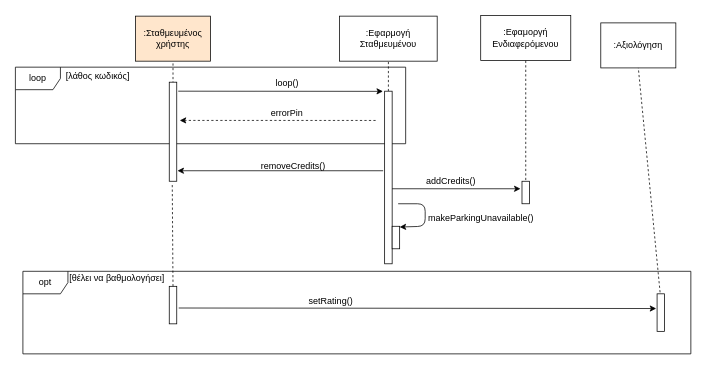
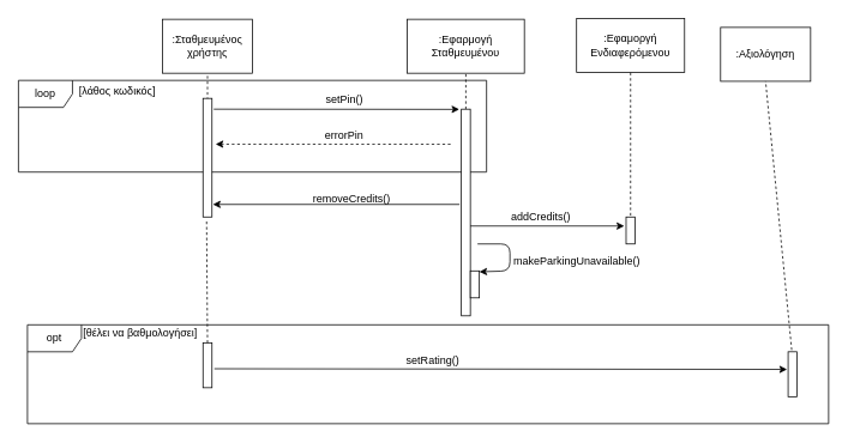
  <mxCell id="0" />
  <mxCell id="1" parent="0" />
  <mxCell id="2" value="opt" style="shape=umlFrame;whiteSpace=wrap;html=1;" vertex="1" parent="1"><mxGeometry x="30" y="361" width="890" height="110" as="geometry" /></mxCell>
  <mxCell id="3" value="loop" style="shape=umlFrame;whiteSpace=wrap;html=1;" vertex="1" parent="1"><mxGeometry x="20" y="89" width="520" height="102" as="geometry" /></mxCell>
- <mxCell id="4" value=":Σταθμευμένος χρήστης" style="rounded=0;whiteSpace=wrap;html=1;fillColor=#ffe6cc;" vertex="1" parent="1"><mxGeometry x="180" y="21" width="100" height="60" as="geometry" /></mxCell>
+ <mxCell id="4" value=":Σταθμευμένος χρήστης" style="rounded=0;whiteSpace=wrap;html=1;" vertex="1" parent="1"><mxGeometry x="180" y="21" width="100" height="60" as="geometry" /></mxCell>
  <mxCell id="5" value="" style="endArrow=none;html=1;entryX=0.5;entryY=1;entryDx=0;entryDy=0;dashed=1;" edge="1" parent="1" target="4"><mxGeometry width="50" height="50" relative="1" as="geometry"><mxPoint x="230" y="111" as="sourcePoint" /><mxPoint x="610" y="361" as="targetPoint" /></mxGeometry></mxCell>
  <mxCell id="6" value="" style="endArrow=classic;html=1;shadow=0;strokeWidth=1;entryX=-0.224;entryY=0.001;entryDx=0;entryDy=0;entryPerimeter=0;" edge="1" parent="1" target="23"><mxGeometry width="50" height="50" relative="1" as="geometry"><mxPoint x="237" y="121" as="sourcePoint" /><mxPoint x="472" y="121" as="targetPoint" /></mxGeometry></mxCell>
- <mxCell id="7" value="loop()" style="text;html=1;align=center;verticalAlign=middle;resizable=0;points=[];autosize=1;" vertex="1" parent="1"><mxGeometry x="352" y="101" width="60" height="20" as="geometry" /></mxCell>
+ <mxCell id="7" value="setPin()" style="text;html=1;align=center;verticalAlign=middle;resizable=0;points=[];autosize=1;" vertex="1" parent="1"><mxGeometry x="352" y="101" width="60" height="20" as="geometry" /></mxCell>
  <mxCell id="8" value=":Εφαμοργή&lt;br&gt;Ενδιαφερόμενου" style="rounded=0;whiteSpace=wrap;html=1;" vertex="1" parent="1"><mxGeometry x="640" y="20" width="120" height="60" as="geometry" /></mxCell>
  <mxCell id="9" value="" style="endArrow=none;html=1;entryX=0.5;entryY=1;entryDx=0;entryDy=0;exitX=0.5;exitY=-0.053;exitDx=0;exitDy=0;exitPerimeter=0;dashed=1;" edge="1" parent="1" source="21" target="8"><mxGeometry width="50" height="50" relative="1" as="geometry"><mxPoint x="700" y="100" as="sourcePoint" /><mxPoint x="1040" y="360" as="targetPoint" /></mxGeometry></mxCell>
  <mxCell id="10" value=":Eφαρμογή Σταθμευμένου" style="rounded=0;whiteSpace=wrap;html=1;" vertex="1" parent="1"><mxGeometry x="452" y="21" width="130" height="60" as="geometry" /></mxCell>
  <mxCell id="11" value="" style="endArrow=none;html=1;shadow=0;strokeWidth=1;entryX=0.5;entryY=1;entryDx=0;entryDy=0;dashed=1;" edge="1" parent="1" source="23" target="10"><mxGeometry width="50" height="50" relative="1" as="geometry"><mxPoint x="517" y="111" as="sourcePoint" /><mxPoint x="713" y="241" as="targetPoint" /></mxGeometry></mxCell>
  <mxCell id="12" value="removeCredits()" style="text;html=1;align=center;verticalAlign=middle;resizable=0;points=[];autosize=1;" vertex="1" parent="1"><mxGeometry x="340" y="211" width="100" height="20" as="geometry" /></mxCell>
  <mxCell id="13" value="" style="endArrow=classic;html=1;shadow=0;strokeWidth=1;entryX=1.1;entryY=0.289;entryDx=0;entryDy=0;entryPerimeter=0;" edge="1" parent="1"><mxGeometry width="50" height="50" relative="1" as="geometry"><mxPoint x="510" y="227" as="sourcePoint" /><mxPoint x="236" y="227.01" as="targetPoint" /></mxGeometry></mxCell>
  <mxCell id="14" value="" style="endArrow=classic;html=1;shadow=0;strokeWidth=1;entryX=1;entryY=0.033;entryDx=0;entryDy=0;entryPerimeter=0;" edge="1" parent="1" target="31"><mxGeometry width="50" height="50" relative="1" as="geometry"><mxPoint x="530" y="271" as="sourcePoint" /><mxPoint x="540" y="301" as="targetPoint" /><Array as="points"><mxPoint x="566" y="271" /><mxPoint x="566" y="301" /></Array></mxGeometry></mxCell>
  <mxCell id="15" value="makeParkingUnavailable()" style="text;html=1;align=center;verticalAlign=middle;resizable=0;points=[];autosize=1;" vertex="1" parent="1"><mxGeometry x="560" y="281" width="160" height="20" as="geometry" /></mxCell>
  <mxCell id="16" value=":Αξιολόγηση" style="rounded=0;whiteSpace=wrap;html=1;" vertex="1" parent="1"><mxGeometry x="800" y="30" width="100" height="60" as="geometry" /></mxCell>
  <mxCell id="17" value="" style="endArrow=none;html=1;shadow=0;strokeWidth=1;entryX=0.5;entryY=1;entryDx=0;entryDy=0;exitX=0.4;exitY=-0.04;exitDx=0;exitDy=0;exitPerimeter=0;dashed=1;" edge="1" parent="1" source="25" target="16"><mxGeometry width="50" height="50" relative="1" as="geometry"><mxPoint x="880" y="321" as="sourcePoint" /><mxPoint x="1120" y="83" as="targetPoint" /></mxGeometry></mxCell>
  <mxCell id="18" value="" style="endArrow=classic;html=1;shadow=0;strokeWidth=1;exitX=1.262;exitY=0.578;exitDx=0;exitDy=0;exitPerimeter=0;entryX=-0.117;entryY=0.392;entryDx=0;entryDy=0;entryPerimeter=0;" edge="1" parent="1" source="24" target="25"><mxGeometry width="50" height="50" relative="1" as="geometry"><mxPoint x="240" y="411" as="sourcePoint" /><mxPoint x="740" y="411" as="targetPoint" /></mxGeometry></mxCell>
- <mxCell id="19" value="setRating()" style="text;html=1;align=center;verticalAlign=middle;resizable=0;points=[];autosize=1;" vertex="1" parent="1"><mxGeometry x="405" y="391" width="70" height="20" as="geometry" /></mxCell>
+ <mxCell id="19" value="setRating()" style="text;html=1;align=center;verticalAlign=middle;resizable=0;points=[];autosize=1;" vertex="1" parent="1"><mxGeometry x="445" y="391" width="70" height="20" as="geometry" /></mxCell>
  <mxCell id="20" value="[θέλει να βαθμολογήσει]" style="text;html=1;align=center;verticalAlign=middle;resizable=0;points=[];autosize=1;" vertex="1" parent="1"><mxGeometry x="85" y="361" width="140" height="20" as="geometry" /></mxCell>
  <mxCell id="21" value="" style="html=1;points=[];perimeter=orthogonalPerimeter;" vertex="1" parent="1"><mxGeometry x="695" y="241" width="10" height="30" as="geometry" /></mxCell>
  <mxCell id="22" value="" style="html=1;points=[];perimeter=orthogonalPerimeter;" vertex="1" parent="1"><mxGeometry x="225" y="109" width="10" height="132" as="geometry" /></mxCell>
  <mxCell id="23" value="" style="html=1;points=[];perimeter=orthogonalPerimeter;" vertex="1" parent="1"><mxGeometry x="512" y="121" width="10" height="230" as="geometry" /></mxCell>
  <mxCell id="24" value="" style="html=1;points=[];perimeter=orthogonalPerimeter;" vertex="1" parent="1"><mxGeometry x="225" y="381" width="10" height="50" as="geometry" /></mxCell>
  <mxCell id="25" value="" style="html=1;points=[];perimeter=orthogonalPerimeter;" vertex="1" parent="1"><mxGeometry x="875" y="391" width="10" height="50" as="geometry" /></mxCell>
  <mxCell id="26" value="" style="endArrow=classic;html=1;shadow=0;strokeWidth=1;" edge="1" parent="1"><mxGeometry width="50" height="50" relative="1" as="geometry"><mxPoint x="522" y="251" as="sourcePoint" /><mxPoint x="693" y="251" as="targetPoint" /></mxGeometry></mxCell>
  <mxCell id="27" value="[λάθος κωδικός]" style="text;html=1;strokeColor=none;fillColor=none;align=center;verticalAlign=middle;whiteSpace=wrap;rounded=0;" vertex="1" parent="1"><mxGeometry x="80" y="91" width="100" height="20" as="geometry" /></mxCell>
  <mxCell id="28" value="" style="endArrow=classic;html=1;dashed=1;entryX=1.4;entryY=0.386;entryDx=0;entryDy=0;entryPerimeter=0;" edge="1" parent="1" target="22"><mxGeometry width="50" height="50" relative="1" as="geometry"><mxPoint x="500" y="160" as="sourcePoint" /><mxPoint x="410" y="161" as="targetPoint" /></mxGeometry></mxCell>
  <mxCell id="29" value="errorPin" style="text;html=1;strokeColor=none;fillColor=none;align=center;verticalAlign=middle;whiteSpace=wrap;rounded=0;" vertex="1" parent="1"><mxGeometry x="312" y="141" width="140" height="20" as="geometry" /></mxCell>
  <mxCell id="30" value="addCredits()" style="text;html=1;align=center;verticalAlign=middle;resizable=0;points=[];autosize=1;" vertex="1" parent="1"><mxGeometry x="560" y="231" width="80" height="20" as="geometry" /></mxCell>
  <mxCell id="31" value="" style="html=1;points=[];perimeter=orthogonalPerimeter;" vertex="1" parent="1"><mxGeometry x="522" y="301" width="10" height="30" as="geometry" /></mxCell>
  <mxCell id="32" value="" style="endArrow=none;dashed=1;html=1;entryX=0.4;entryY=1.023;entryDx=0;entryDy=0;entryPerimeter=0;exitX=0.5;exitY=0;exitDx=0;exitDy=0;exitPerimeter=0;" edge="1" parent="1" source="24" target="22"><mxGeometry width="50" height="50" relative="1" as="geometry"><mxPoint x="220" y="321" as="sourcePoint" /><mxPoint x="240" y="311" as="targetPoint" /></mxGeometry></mxCell>
